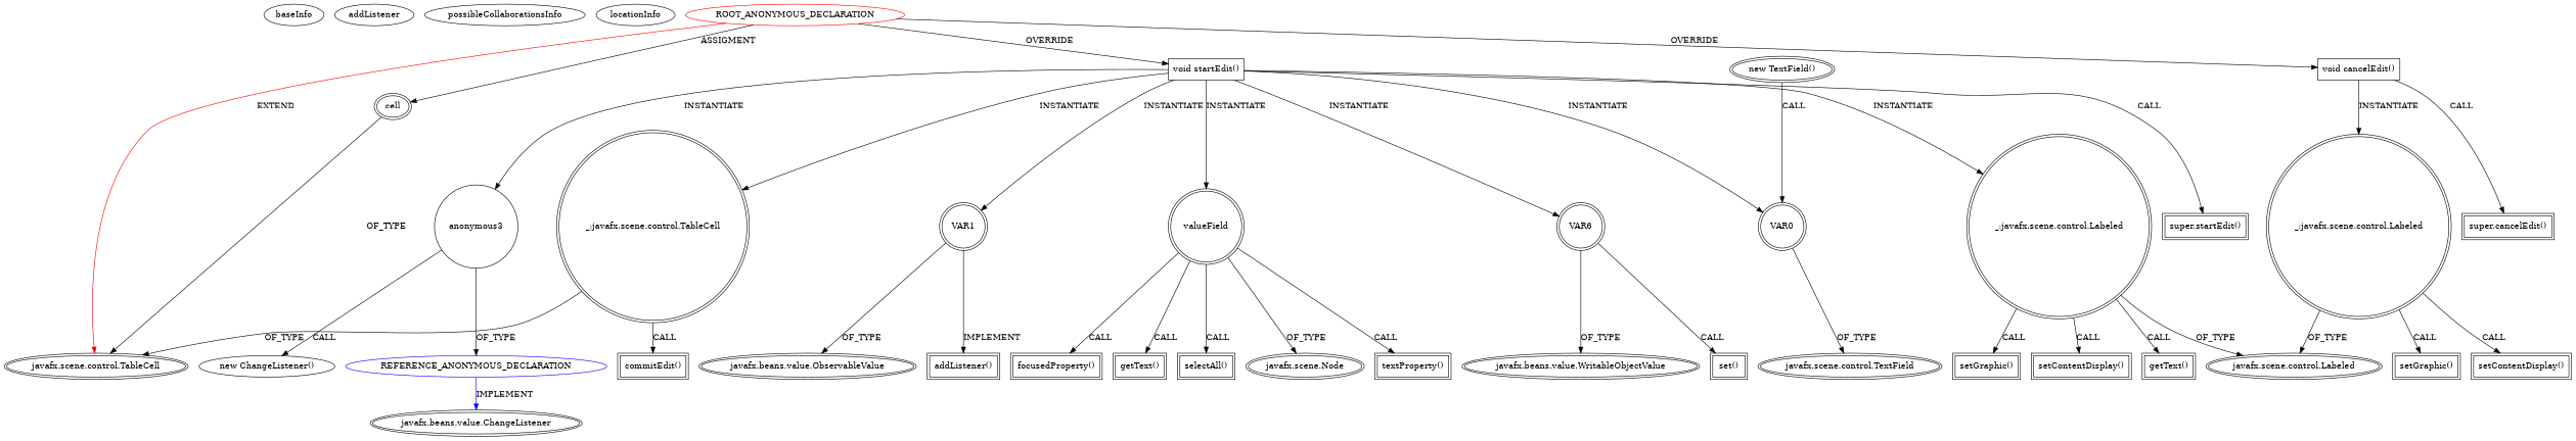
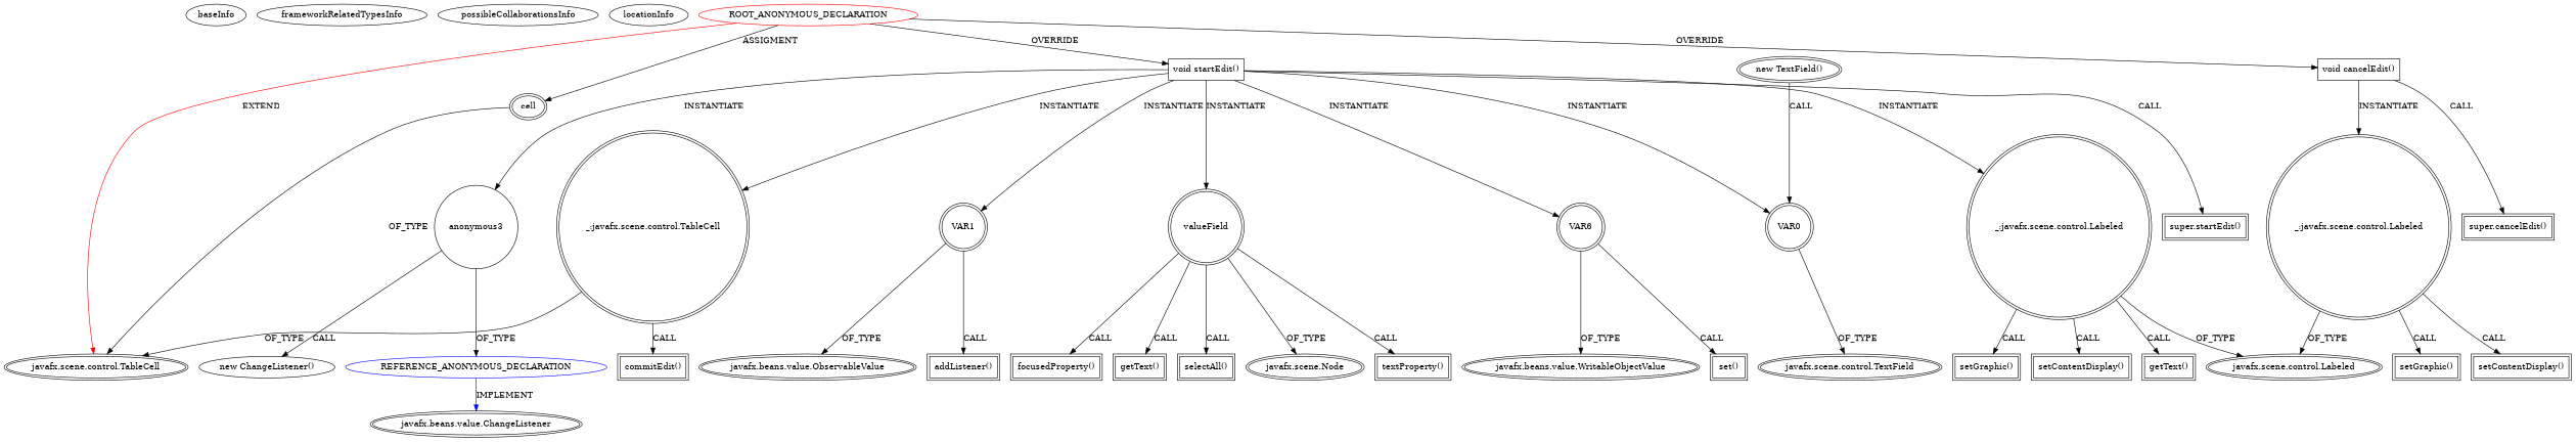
  digraph {
    node [isFrameworkType=true vertexType=INSIDE_CALL peripheries=2]
    baseInfo [category=extension_graph graphId=1629 isAnonymous=true possibleRelation=true isFrameworkType="" vertexType="" peripheries=""]
-   frameworkRelatedTypesInfo [0="javafx.scene.control.TableCell" label=addListener isFrameworkType="" vertexType="" peripheries=""]
+   frameworkRelatedTypesInfo [0="javafx.scene.control.TableCell" isFrameworkType="" vertexType="" peripheries=""]
    possibleCollaborationsInfo [0="1629~OVERRIDING_METHOD_DECLARATION-INSTANTIATION-~javafx.scene.control.TableCell ~javafx.beans.value.ChangeListener ~true~true" isFrameworkType="" vertexType="" peripheries=""]
    locationInfo [contextSignature="javafx.scene.control.TableCell call(javafx.scene.control.TableColumn)" filePath="/Xesenix-graph-editor/graph-editor-master/src/main/java/pl/xesenix/scene/control/cell/TextBoxCellFactory.java" graphId=1629 projectName="Xesenix-graph-editor" isFrameworkType="" vertexType="" peripheries=""]
    n5 [color=red isFrameworkType=false label=ROOT_ANONYMOUS_DECLARATION vertexType=ROOT_ANONYMOUS_DECLARATION peripheries=""]
    n6 [label="javafx.scene.control.TableCell" vertexType=FRAMEWORK_CLASS_TYPE]
    n7 [label=cell vertexType=OUTSIDE_VARIABLE_EXPRESION]
    n8 [isFrameworkType=false label="void startEdit()" shape=box vertexType=OVERRIDING_METHOD_DECLARATION peripheries=""]
    n9 [isFrameworkType=false label="void cancelEdit()" shape=box vertexType=OVERRIDING_METHOD_DECLARATION peripheries=""]
    n10 [label="super.startEdit()" shape=box vertexType=SUPER_CALL]
    n11 [label=VAR0 shape=circle vertexType=VARIABLE_EXPRESION]
    n12 [label=VAR1 shape=circle vertexType=VARIABLE_EXPRESION]
    n13 [label=valueField shape=circle vertexType=VARIABLE_EXPRESION]
    n14 [isFrameworkType=false label=anonymous3 shape=circle vertexType=VARIABLE_EXPRESION peripheries=""]
    n15 [label="_:javafx.scene.control.TableCell" shape=circle vertexType=VARIABLE_EXPRESION]
    n16 [label=VAR6 shape=circle vertexType=VARIABLE_EXPRESION]
    n17 [label="_:javafx.scene.control.Labeled" shape=circle vertexType=VARIABLE_EXPRESION]
    n18 [label="_:javafx.scene.control.Labeled" shape=circle vertexType=VARIABLE_EXPRESION]
    n19 [label="super.cancelEdit()" shape=box vertexType=SUPER_CALL]
    n20 [label="javafx.scene.control.TextField" vertexType=FRAMEWORK_CLASS_TYPE]
    n21 [label="javafx.beans.value.ObservableValue" vertexType=FRAMEWORK_INTERFACE_TYPE]
    n22 [label="addListener()" shape=box]
    n23 [label="javafx.scene.Node" vertexType=FRAMEWORK_CLASS_TYPE]
    n24 [label="focusedProperty()" shape=box]
    n25 [label="getText()" shape=box]
    n26 [label="textProperty()" shape=box]
    n27 [label="selectAll()" shape=box]
    n28 [color=blue isFrameworkType=false label=REFERENCE_ANONYMOUS_DECLARATION vertexType=REFERENCE_ANONYMOUS_DECLARATION peripheries=""]
    n29 [isFrameworkType=false label="new ChangeListener()" vertexType=CONSTRUCTOR_CALL peripheries=""]
    n30 [label="commitEdit()" shape=box]
    n31 [label="javafx.beans.value.WritableObjectValue" vertexType=FRAMEWORK_INTERFACE_TYPE]
    n32 [label="set()" shape=box]
    n33 [label="javafx.scene.control.Labeled" vertexType=FRAMEWORK_CLASS_TYPE]
    n34 [label="getText()" shape=box]
    n35 [label="setGraphic()" shape=box]
    n36 [label="setContentDisplay()" shape=box]
    n37 [label="new TextField()" vertexType=CONSTRUCTOR_CALL]
    n38 [label="javafx.beans.value.ChangeListener" vertexType=FRAMEWORK_INTERFACE_TYPE]
    n39 [label="setGraphic()" shape=box]
    n40 [label="setContentDisplay()" shape=box]
    n5 -> n6 [color=red label=EXTEND]
    n5 -> n7 [label=ASSIGMENT]
    n5 -> n8 [label=OVERRIDE]
    n5 -> n9 [label=OVERRIDE]
    n7 -> n6 [label=OF_TYPE]
    n8 -> n10 [label=CALL]
    n8 -> n11 [label=INSTANTIATE]
    n8 -> n12 [label=INSTANTIATE]
    n8 -> n13 [label=INSTANTIATE]
    n8 -> n14 [label=INSTANTIATE]
    n8 -> n15 [label=INSTANTIATE]
    n8 -> n16 [label=INSTANTIATE]
    n8 -> n17 [label=INSTANTIATE]
    n9 -> n18 [label=INSTANTIATE]
    n9 -> n19 [label=CALL]
    n11 -> n20 [label=OF_TYPE]
    n12 -> n21 [label=OF_TYPE]
-   n12 -> n22 [label=IMPLEMENT]
+   n12 -> n22 [label=CALL]
    n13 -> n23 [label=OF_TYPE]
    n13 -> n24 [label=CALL]
    n13 -> n25 [label=CALL]
    n13 -> n26 [label=CALL]
    n13 -> n27 [label=CALL]
    n14 -> n28 [label=OF_TYPE]
    n14 -> n29 [label=CALL]
    n15 -> n6 [label=OF_TYPE]
    n15 -> n30 [label=CALL]
    n16 -> n31 [label=OF_TYPE]
    n16 -> n32 [label=CALL]
    n17 -> n33 [label=OF_TYPE]
    n17 -> n34 [label=CALL]
    n17 -> n35 [label=CALL]
    n17 -> n36 [label=CALL]
    n18 -> n33 [label=OF_TYPE]
    n18 -> n39 [label=CALL]
    n18 -> n40 [label=CALL]
    n28 -> n38 [color=blue label=IMPLEMENT]
    n37 -> n11 [label=CALL]
  }
